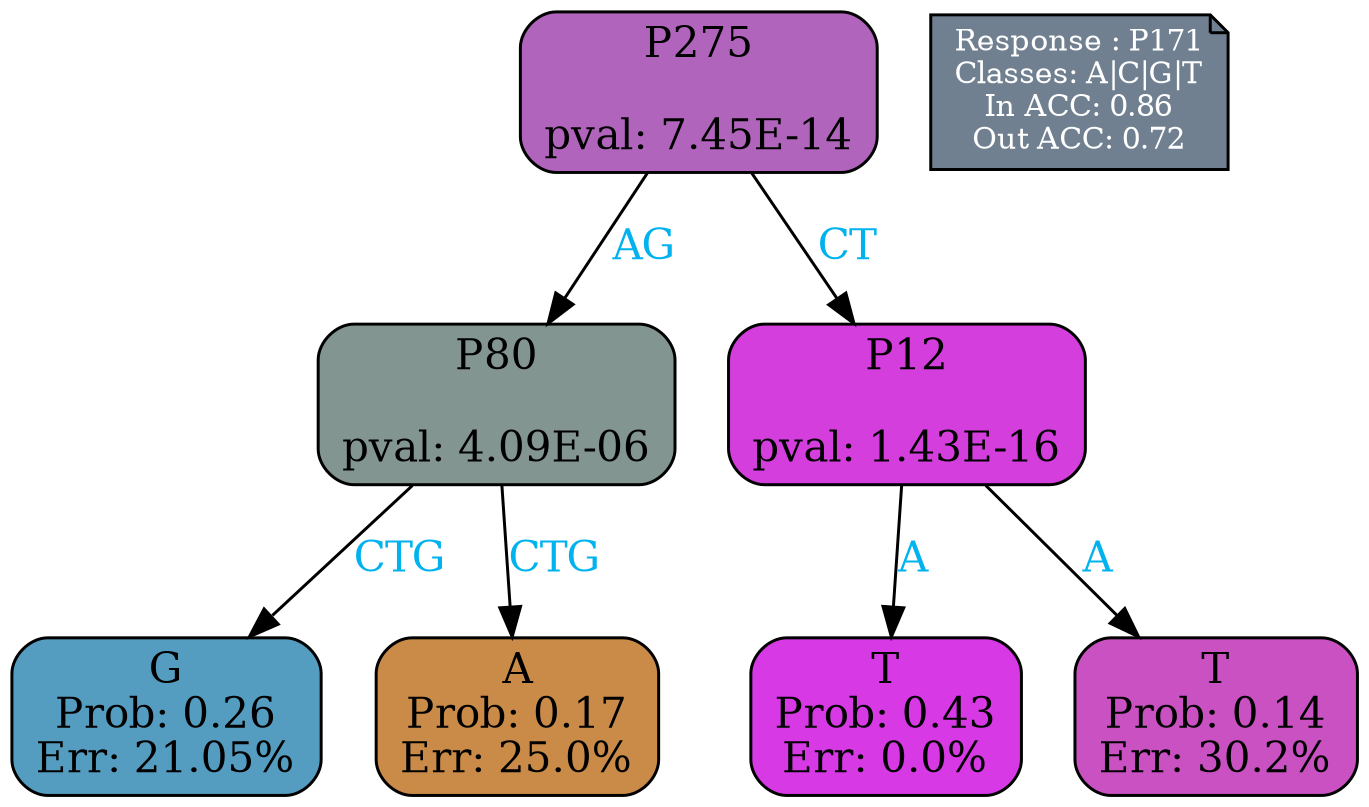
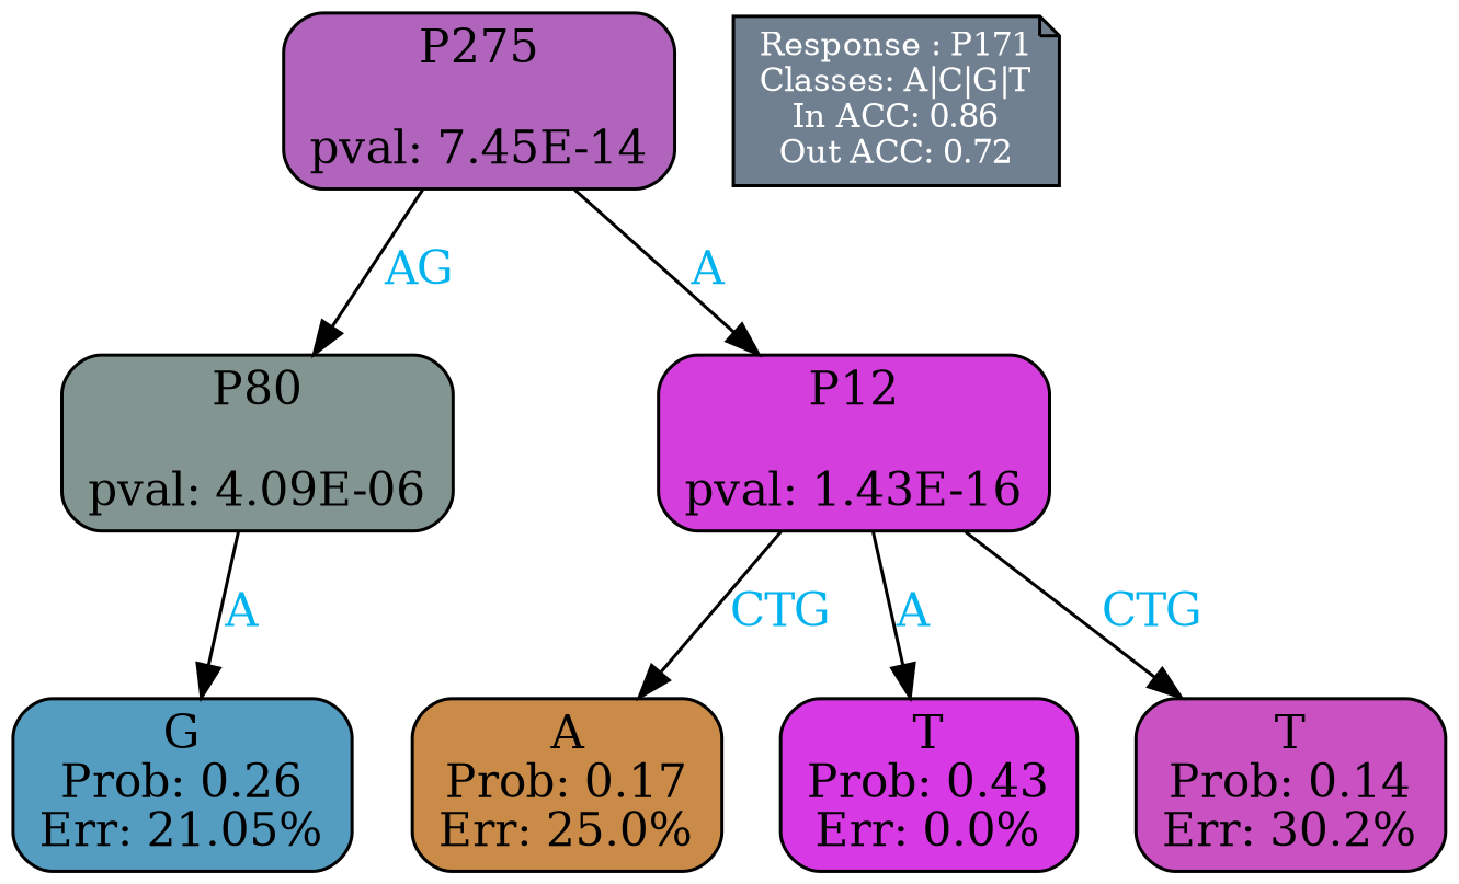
  digraph {
    fontname="DejaVu Serif"
    ranksep=equally
    splines=polylines
    node [color=black fontname="DejaVu Serif" shape=box style="filled, rounded"]
    edge [fontcolor=deepskyblue2 fontname="DejaVu Serif"]
    n1 [fillcolor="#549cc0" label="G\nProb: 0.26\nErr: 21.05%"]
    n2 [fillcolor="#c98b47" label="A\nProb: 0.17\nErr: 25.0%"]
    n3 [fillcolor="#d739e5" label="T\nProb: 0.43\nErr: 0.0%"]
    n4 [fillcolor="#ca51c2" label="T\nProb: 0.14\nErr: 30.2%"]
    n5 [align=left fillcolor=slategray fontcolor=white fontsize=10 label="Response : P171\nClasses: A|C|G|T\nIn ACC: 0.86\nOut ACC: 0.72\n" shape=note style=filled]
    n6 [fillcolor="#b064bc" label="P275\n\npval: 7.45E-14"]
    n7 [fillcolor="#829591" label="P80\n\npval: 4.09E-06"]
    n8 [fillcolor="#d33edc" label="P12\n\npval: 1.43E-16"]
    subgraph sub_1 {
      rank=same
      n1
      n2
      n3
      n4
    }
    subgraph sub_2 {
      rank=same
      n5
      n6
    }
    n6 -> n7 [label=AG]
-   n6 -> n8 [label=CT]
-   n7 -> n1 [label=CTG]
-   n7 -> n2 [label=CTG]
+   n6 -> n8 [label=A]
+   n7 -> n1 [label=A]
+   n8 -> n2 [label=CTG]
    n8 -> n3 [label=A]
-   n8 -> n4 [label=A]
+   n8 -> n4 [label=CTG]
  }
